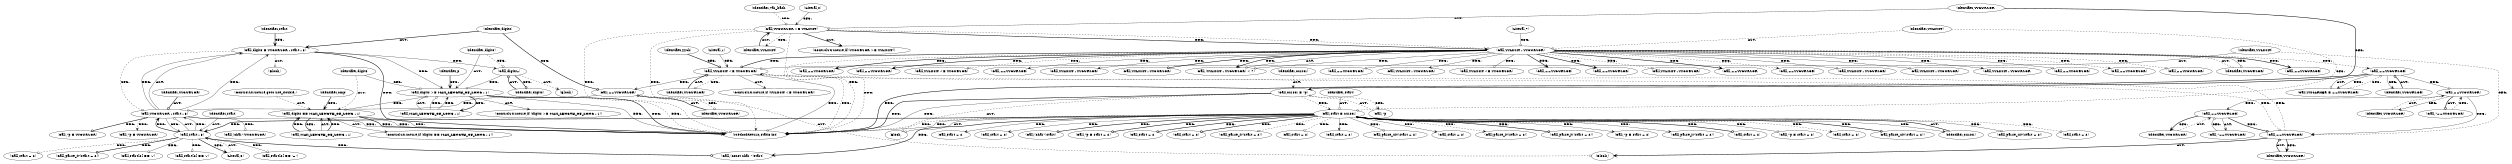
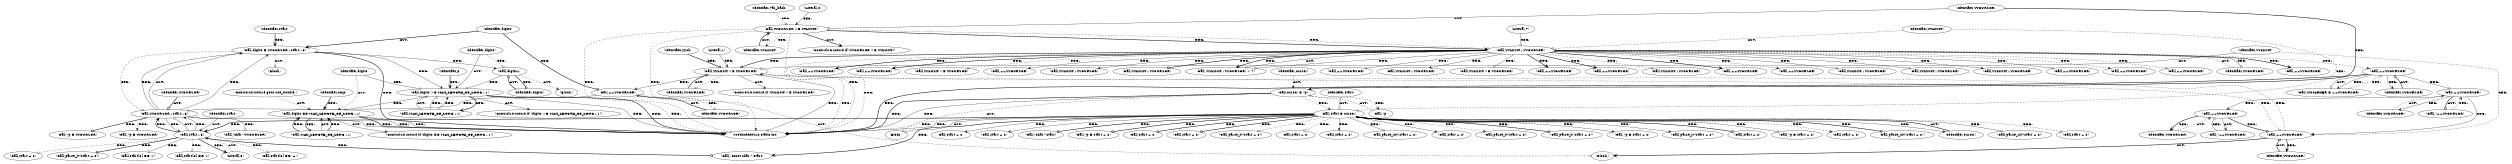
  digraph {
    edge [arrowhead=odot style=solid]
    n1 [label="(Call,digits = YYCURSOR - start - 3)"]
    n2 [label="(Call,YYCURSOR - start - 3)"]
    n3 [label="(Call,digits--)"]
    n4 [label="(Call,digits >= MAX_LENGTH_OF_LONG - 1)"]
    n5 [label="(MethodReturn,static int)"]
    n6 [label="(Block,)"]
    n7 [label="(Call,start - 3)"]
    n8 [label="(Call,(char*)YYCURSOR)"]
    n9 [label="(Call,*p = YYCURSOR)"]
    n10 [label="(Call,*p = YYCURSOR)"]
    n11 [label="(Identifier,digits)"]
    n12 [label="(Block,)"]
    n13 [label="(Call,digits == MAX_LENGTH_OF_LONG - 1)"]
    n14 [label="(Call,MAX_LENGTH_OF_LONG - 1)"]
    n15 [label="(ControlStructure,if (digits >= MAX_LENGTH_OF_LONG - 1))"]
    n16 [label="(Call,start[2] == '+')"]
    n17 [label="(Call,start[2] == '-')"]
    n18 [label="(Call,start[2] == '-')"]
    n19 [label="(Literal,3)"]
    n20 [label="(Call,(const char *)start)"]
    n21 [label="(Call,start + 2)"]
    n22 [label="(Call,parse_iv(start + 2))"]
    n23 [label="(Call,++YYCURSOR)"]
    n24 [label="(Identifier,YYCURSOR)"]
    n25 [label="(Block,)"]
    n26 [label="(Call,YYLIMIT <= YYCURSOR)"]
    n27 [label="(Call,++YYCURSOR)"]
    n28 [label="(Identifier,YYCURSOR)"]
    n29 [label="(ControlStructure,if (YYLIMIT <= YYCURSOR))"]
    n30 [label="(Identifier,YYCURSOR)"]
    n31 [label="(Call,YYLIMIT - YYCURSOR)"]
    n32 [label="(Call,++YYCURSOR)"]
    n33 [label="(Call,++YYCURSOR)"]
    n34 [label="(Call,++YYCURSOR)"]
    n35 [label="(Call,++YYCURSOR)"]
    n36 [label="(Identifier,YYCURSOR)"]
    n37 [label="(Call,++YYCURSOR)"]
    n38 [label="(Call,++YYCURSOR)"]
    n39 [label="(Call,++YYCURSOR)"]
    n40 [label="(Call,YYLIMIT <= YYCURSOR)"]
    n41 [label="(Call,++YYCURSOR)"]
    n42 [label="(Call,YYLIMIT - YYCURSOR)"]
    n43 [label="(Call,YYLIMIT - YYCURSOR)"]
    n44 [label="(Call,(YYLIMIT - YYCURSOR) < 7)"]
    n45 [label="(Call,++YYCURSOR)"]
    n46 [label="(Call,YYLIMIT - YYCURSOR)"]
    n47 [label="(Call,YYLIMIT <= YYCURSOR)"]
    n48 [label="(Call,++YYCURSOR)"]
    n49 [label="(Call,++YYCURSOR)"]
    n50 [label="(Call,YYLIMIT - YYCURSOR)"]
    n51 [label="(Call,++YYCURSOR)"]
    n52 [label="(Call,++YYCURSOR)"]
    n53 [label="(Call,YYLIMIT - YYCURSOR)"]
    n54 [label="(Call,YYLIMIT - YYCURSOR)"]
    n55 [label="(Call,YYLIMIT - YYCURSOR)"]
    n56 [label="(Call,++YYCURSOR)"]
    n57 [label="(Identifier,YYCURSOR)"]
    n58 [label="(Call,YYMARKER = ++YYCURSOR)"]
    n59 [label="(Call,YYCURSOR >= YYLIMIT)"]
    n60 [label="(ControlStructure,if (YYCURSOR >= YYLIMIT))"]
    n61 [label="(Identifier,YYLIMIT)"]
    n62 [label="(Call,++YYCURSOR)"]
    n63 [label="(Call,*++YYCURSOR)"]
    n64 [label="(Identifier,YYCURSOR)"]
    n65 [label="(Call,*++YYCURSOR)"]
    n66 [label="(Identifier,YYCURSOR)"]
    n67 [label="(Call,start = cursor)"]
    n68 [label="(Identifier,cursor)"]
    n69 [label="(Call,parse_uiv(start + 2))"]
    n70 [label="(Call,start + 2)"]
    n71 [label="(Call,start + 2)"]
    n72 [label="(Call,start + 2)"]
    n73 [label="(Call,(char*)start)"]
    n74 [label="(Call,*p = start + 2)"]
    n75 [label="(Call,start + 2)"]
    n76 [label="(Call,start + 2)"]
    n77 [label="(Call,parse_iv(start + 2))"]
    n78 [label="(Call,start + 2)"]
    n79 [label="(Call,start + 2)"]
    n80 [label="(Call,parse_uiv(start + 2))"]
    n81 [label="(Block,)"]
    n82 [label="(Call,start + 2)"]
    n83 [label="(Call,parse_iv(start + 2))"]
    n84 [label="(Call,parse_iv(start + 2))"]
    n85 [label="(Call,*p = start + 2)"]
    n86 [label="(Call,parse_iv(start + 2))"]
    n87 [label="(Call,start + 2)"]
    n88 [label="(Call,*p = start + 2)"]
    n89 [label="(Call,start + 2)"]
    n90 [label="(Call,parse_uiv(start + 2))"]
    n91 [label="(Call,cursor = *p)"]
    n92 [label="(Call,*p)"]
    n93 [label="(Call,MAX_LENGTH_OF_LONG - 1)"]
    n94 [label="(ControlStructure,if (digits == MAX_LENGTH_OF_LONG - 1))"]
    n95 [label="(Identifier,start)"]
    n96 [label="(Identifier,digits)"]
    n97 [label="(Identifier,start)"]
    n98 [label="(Identifier,var_hash)"]
    n99 [label="(Identifier,cursor)"]
    n100 [label="(Literal,0)"]
    n101 [label="(Literal,1)"]
    n102 [label="(Identifier,digits)"]
    n103 [label="(Identifier,YYLIMIT)"]
    n104 [label="(Identifier,digits)"]
    n105 [label="(Identifier,start)"]
    n106 [label="(Literal,7)"]
    n107 [label="(Identifier,YYCURSOR)"]
    n108 [label="(Identifier,cmp)"]
    n109 [label="(ControlStructure,goto use_double;)"]
    n110 [label="(Identifier,YYCURSOR)"]
    n111 [label="(Identifier,yych)"]
    n112 [label="(Identifier,p)"]
    n113 [label="(Identifier,YYLIMIT)"]
    n1 -> n2 [label="CFG: " style=dashed]
    n1 -> n3 [arrowhead=vee label="DDG: "]
    n1 -> n4 [arrowhead=vee label="DDG: "]
    n1 -> n5 [arrowhead=vee label="DDG: " style=bold]
    n1 -> n6 [label="AST: " style=dashed]
    n2 -> n1 [arrowhead=vee label="AST: "]
    n2 -> n1 [label="DDG: "]
    n2 -> n1 [arrowhead=vee label="DDG: "]
    n2 -> n5 [arrowhead=vee label="DDG: "]
    n2 -> n7 [arrowhead=vee label="CFG: "]
    n2 -> n8 [label="DDG: "]
    n2 -> n9 [label="DDG: " style=bold]
    n2 -> n10 [arrowhead=vee label="DDG: " style=dashed]
    n3 -> n4 [label="DDG: "]
    n3 -> n11 [label="CFG: " style=bold]
    n3 -> n12 [arrowhead=vee label="AST: " style=dashed]
    n4 -> n5 [label="DDG: " style=bold]
    n4 -> n5 [label="DDG: " style=dashed]
    n4 -> n5 [arrowhead=vee label="DDG: "]
    n4 -> n13 [label="DDG: "]
    n4 -> n14 [arrowhead=vee label="CFG: " style=bold]
    n4 -> n15 [arrowhead=vee label="AST: "]
    n7 -> n2 [label="AST: "]
    n7 -> n2 [arrowhead=vee label="DDG: "]
    n7 -> n2 [arrowhead=vee label="DDG: " style=bold]
-   n7 -> n16 [label="DDG: "]
+   n7 -> n16 [label="DDG: " style=dashed]
    n7 -> n17 [label="DDG: "]
    n7 -> n18 [label="DDG: " style=dashed]
    n7 -> n19 [arrowhead=vee label="CFG: " style=bold]
    n7 -> n20 [label="DDG: " style=bold]
    n7 -> n21 [label="DDG: " style=dashed]
    n7 -> n22 [label="DDG: " style=bold]
    n11 -> n3 [label="AST: " style=bold]
    n13 -> n5 [label="DDG: "]
    n13 -> n5 [label="DDG: "]
    n13 -> n5 [label="DDG: " style=bold]
    n13 -> n93 [label="CFG: " style=bold]
    n13 -> n94 [arrowhead=vee label="AST: "]
    n14 -> n4 [label="AST: "]
    n14 -> n4 [label="DDG: "]
    n14 -> n4 [arrowhead=vee label="DDG: "]
    n19 -> n7 [arrowhead=vee label="AST: " style=dashed]
    n23 -> n2 [label="DDG: "]
    n23 -> n24 [label="CFG: " style=dashed]
    n23 -> n25 [label="AST: " style=dashed]
    n24 -> n23 [label="AST: " style=bold]
    n26 -> n5 [label="DDG: " style=dashed]
    n26 -> n5 [label="DDG: "]
    n26 -> n23 [arrowhead=vee label="DDG: "]
    n26 -> n27 [label="DDG: " style=dashed]
    n26 -> n28 [label="CFG: " style=dashed]
    n26 -> n29 [arrowhead=vee label="AST: "]
    n27 -> n25 [arrowhead=vee label="AST: " style=bold]
    n27 -> n26 [arrowhead=vee label="DDG: " style=dashed]
    n27 -> n30 [arrowhead=vee label="CFG: " style=bold]
    n28 -> n26 [label="AST: " style=bold]
    n30 -> n27 [label="AST: " style=bold]
    n31 -> n5 [label="DDG: " style=dashed]
    n31 -> n26 [label="DDG: " style=bold]
    n31 -> n32 [arrowhead=vee label="DDG: " style=dashed]
    n31 -> n33 [label="DDG: "]
    n31 -> n34 [arrowhead=vee label="DDG: " style=dashed]
    n31 -> n35 [label="DDG: " style=dashed]
    n31 -> n36 [label="CFG: "]
    n31 -> n37 [arrowhead=vee label="DDG: " style=bold]
    n31 -> n38 [arrowhead=vee label="DDG: " style=bold]
    n31 -> n39 [arrowhead=vee label="DDG: " style=bold]
    n31 -> n40 [label="DDG: " style=dashed]
    n31 -> n41 [arrowhead=vee label="DDG: "]
    n31 -> n42 [arrowhead=vee label="DDG: "]
    n31 -> n43 [label="DDG: " style=bold]
    n31 -> n44 [label="AST: "]
    n31 -> n44 [label="DDG: "]
    n31 -> n44 [arrowhead=vee label="DDG: " style=bold]
    n31 -> n45 [label="DDG: "]
    n31 -> n46 [arrowhead=vee label="DDG: "]
    n31 -> n47 [label="DDG: "]
    n31 -> n48 [arrowhead=vee label="DDG: " style=bold]
    n31 -> n49 [arrowhead=vee label="DDG: " style=bold]
    n31 -> n50 [label="DDG: " style=dashed]
    n31 -> n51 [arrowhead=vee label="DDG: " style=bold]
    n31 -> n52 [arrowhead=vee label="DDG: " style=dashed]
    n31 -> n53 [label="DDG: "]
    n31 -> n54 [label="DDG: "]
    n31 -> n55 [arrowhead=vee label="DDG: "]
    n32 -> n5 [label="DDG: " style=bold]
    n32 -> n56 [label="DDG: "]
    n32 -> n57 [arrowhead=vee label="CFG: "]
    n32 -> n58 [label="AST: "]
    n32 -> n58 [arrowhead=vee label="DDG: "]
    n36 -> n31 [label="AST: " style=dashed]
    n56 -> n27 [arrowhead=vee label="DDG: "]
    n56 -> n62 [arrowhead=vee label="DDG: "]
    n56 -> n65 [label="AST: " style=bold]
    n56 -> n66 [arrowhead=vee label="CFG: "]
    n57 -> n32 [label="AST: " style=bold]
    n58 -> n32 [label="CFG: " style=dashed]
    n59 -> n5 [arrowhead=vee label="DDG: " style=dashed]
    n59 -> n5 [arrowhead=vee label="DDG: " style=dashed]
    n59 -> n5 [label="DDG: " style=dashed]
    n59 -> n31 [label="DDG: " style=dashed]
    n59 -> n31 [arrowhead=vee label="DDG: " style=bold]
    n59 -> n60 [arrowhead=vee label="AST: " style=bold]
    n59 -> n61 [arrowhead=vee label="CFG: " style=dashed]
    n61 -> n59 [arrowhead=vee label="AST: " style=bold]
    n62 -> n27 [label="DDG: " style=bold]
    n62 -> n63 [arrowhead=vee label="AST: "]
    n62 -> n64 [arrowhead=vee label="CFG: " style=bold]
    n63 -> n62 [label="CFG: "]
    n64 -> n62 [arrowhead=vee label="AST: " style=dashed]
    n65 -> n56 [arrowhead=vee label="CFG: " style=dashed]
    n66 -> n56 [arrowhead=vee label="AST: " style=dashed]
    n67 -> n5 [label="DDG: " style=dashed]
    n67 -> n5 [arrowhead=vee label="DDG: "]
    n67 -> n7 [arrowhead=vee label="DDG: " style=bold]
    n67 -> n20 [arrowhead=vee label="DDG: " style=bold]
    n67 -> n68 [arrowhead=vee label="CFG: "]
    n67 -> n69 [label="DDG: "]
    n67 -> n70 [label="DDG: " style=dashed]
    n67 -> n71 [arrowhead=vee label="DDG: "]
    n67 -> n72 [arrowhead=vee label="DDG: "]
    n67 -> n73 [label="DDG: " style=bold]
    n67 -> n74 [label="DDG: " style=bold]
    n67 -> n75 [label="DDG: " style=bold]
    n67 -> n76 [label="DDG: " style=bold]
    n67 -> n77 [label="DDG: " style=dashed]
    n67 -> n78 [label="DDG: " style=dashed]
    n67 -> n79 [arrowhead=vee label="DDG: "]
    n67 -> n80 [label="DDG: "]
    n67 -> n81 [label="AST: "]
    n67 -> n82 [arrowhead=vee label="DDG: "]
    n67 -> n83 [arrowhead=vee label="DDG: " style=dashed]
    n67 -> n84 [label="DDG: " style=bold]
    n67 -> n85 [arrowhead=vee label="DDG: "]
    n67 -> n86 [arrowhead=vee label="DDG: "]
    n67 -> n87 [label="DDG: " style=bold]
    n67 -> n88 [label="DDG: "]
    n67 -> n89 [arrowhead=vee label="DDG: " style=dashed]
    n67 -> n90 [label="DDG: " style=bold]
    n68 -> n67 [label="AST: " style=bold]
    n91 -> n5 [label="DDG: " style=bold]
    n91 -> n5 [label="DDG: "]
    n91 -> n67 [arrowhead=vee label="DDG: " style=dashed]
    n91 -> n81 [label="AST: " style=dashed]
    n91 -> n92 [arrowhead=vee label="CFG: " style=dashed]
    n92 -> n91 [label="AST: " style=dashed]
    n93 -> n13 [arrowhead=vee label="AST: "]
    n93 -> n13 [arrowhead=vee label="DDG: " style=bold]
    n93 -> n13 [arrowhead=vee label="DDG: " style=bold]
    n95 -> n67 [label="AST: "]
    n96 -> n4 [label="CFG: "]
    n96 -> n13 [arrowhead=vee label="AST: " style=dashed]
    n97 -> n1 [arrowhead=vee label="CFG: " style=bold]
    n98 -> n59 [label="CFG: " style=dashed]
    n99 -> n91 [arrowhead=vee label="AST: " style=dashed]
    n100 -> n59 [arrowhead=vee label="CFG: "]
    n101 -> n26 [arrowhead=vee label="CFG: "]
    n102 -> n1 [arrowhead=vee label="AST: " style=bold]
    n102 -> n23 [label="CFG: " style=bold]
    n103 -> n31 [label="AST: " style=dashed]
    n103 -> n67 [label="CFG: " style=dashed]
    n104 -> n3 [label="CFG: " style=dashed]
    n104 -> n4 [arrowhead=vee label="AST: "]
    n105 -> n7 [arrowhead=vee label="AST: "]
    n106 -> n31 [label="CFG: "]
    n107 -> n2 [label="AST: " style=bold]
    n108 -> n13 [arrowhead=vee label="CFG: " style=bold]
    n109 -> n13 [arrowhead=vee label="AST: " style=dashed]
    n110 -> n59 [label="AST: "]
    n110 -> n91 [arrowhead=vee label="CFG: " style=bold]
    n111 -> n26 [label="CFG: " style=bold]
    n112 -> n4 [arrowhead=vee label="CFG: " style=bold]
    n113 -> n26 [label="AST: "]
    n113 -> n27 [arrowhead=vee label="CFG: " style=dashed]
  }
